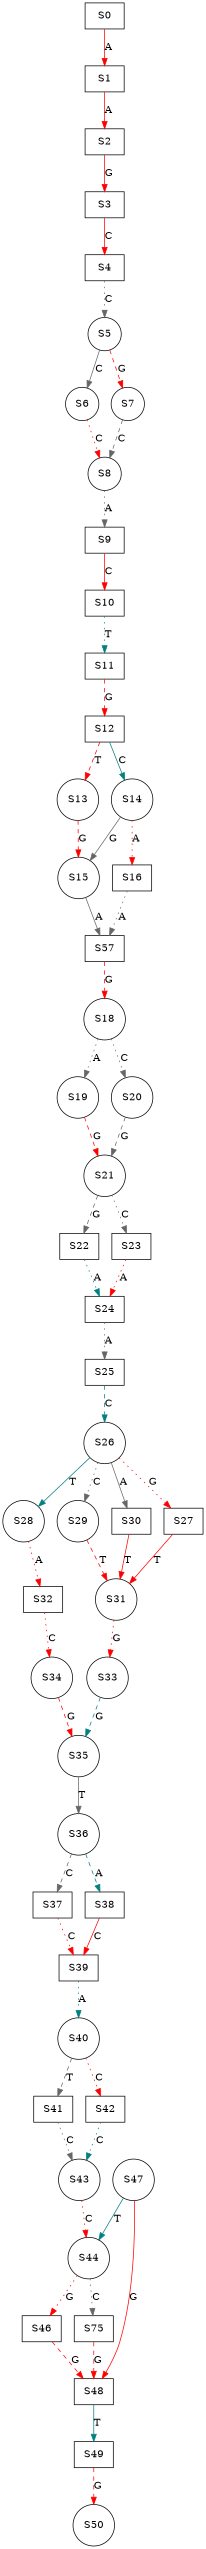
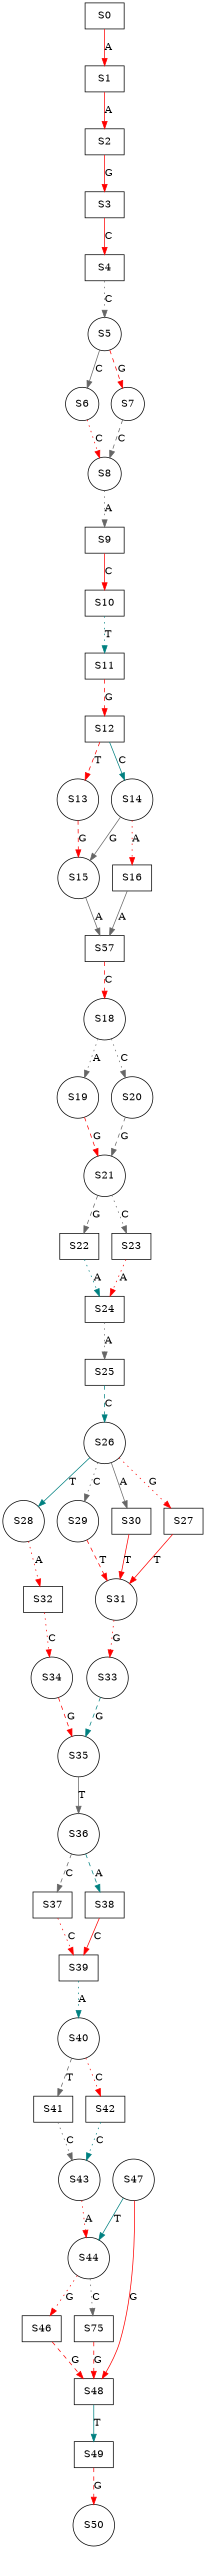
  strict digraph {
    node [shape=box]
    edge [color=red style=dotted]
    S0
    S1
    S2
    S3
    S4
    S5 [shape=circle]
    S6 [shape=circle]
    S7 [shape=circle]
    S8 [shape=circle]
    S9
    S10
    S11
    S12
    S13 [shape=circle]
    S14 [shape=circle]
    S15 [shape=circle]
    S16
    n18 [label=S57]
    S18 [shape=circle]
    S19 [shape=circle]
    S20 [shape=circle]
    S21 [shape=circle]
    S22
    S23
    S24
    S25
    S26 [shape=circle]
    S27
    S28 [shape=circle]
    S29 [shape=circle]
    S30
    S31 [shape=circle]
    S32
    S33 [shape=circle]
    S34 [shape=circle]
    S35 [shape=circle]
    S36 [shape=circle]
    S37
    S38
    S39
    S40 [shape=circle]
    S41
    S42
    S43 [shape=circle]
    S44 [shape=circle]
    n46 [label=S75]
    S46
    S48
    S47 [shape=circle]
    S49
    S50 [shape=circle]
    S0 -> S1 [label=A style=solid]
    S1 -> S2 [label=A style=solid]
    S2 -> S3 [label=G style=solid]
    S3 -> S4 [label=C style=solid]
    S4 -> S5 [color=gray40 label=C]
    S5 -> S6 [color=gray40 label=C style=solid]
    S5 -> S7 [label=G style=dashed]
    S6 -> S8 [label=C]
    S7 -> S8 [color=gray40 label=C style=dashed]
    S8 -> S9 [color=gray40 label=A]
    S9 -> S10 [label=C style=solid]
    S10 -> S11 [color=teal label=T]
    S11 -> S12 [label=G style=dashed]
    S12 -> S13 [label=T style=dashed]
    S12 -> S14 [color=teal label=C style=solid]
    S13 -> S15 [label=G style=dashed]
    S14 -> S15 [color=gray40 label=G style=solid]
    S14 -> S16 [label=A]
    S15 -> n18 [color=gray40 label=A style=solid]
-   S16 -> n18 [color=gray40 label=A]
-   n18 -> S18 [label=G style=dashed]
+   S16 -> n18 [color=gray40 label=A style=solid]
+   n18 -> S18 [label=C style=dashed]
    S18 -> S19 [color=gray40 label=A]
    S18 -> S20 [color=gray40 label=C]
    S19 -> S21 [label=G style=dashed]
    S20 -> S21 [color=gray40 label=G style=dashed]
    S21 -> S22 [color=gray40 label=G style=dashed]
    S21 -> S23 [color=gray40 label=C]
    S22 -> S24 [color=teal label=A]
    S23 -> S24 [label=A]
    S24 -> S25 [color=gray40 label=A]
    S25 -> S26 [color=teal label=C style=dashed]
    S26 -> S27 [label=G]
    S26 -> S28 [color=teal label=T style=solid]
    S26 -> S29 [color=gray40 label=C]
    S26 -> S30 [color=gray40 label=A style=solid]
    S27 -> S31 [label=T style=solid]
    S28 -> S32 [label=A]
    S29 -> S31 [label=T style=dashed]
    S30 -> S31 [label=T style=solid]
    S31 -> S33 [label=G]
    S32 -> S34 [label=C]
    S33 -> S35 [color=teal label=G style=dashed]
    S34 -> S35 [label=G style=dashed]
    S35 -> S36 [color=gray40 label=T style=solid]
    S36 -> S37 [color=gray40 label=C style=dashed]
    S36 -> S38 [color=teal label=A style=dashed]
    S37 -> S39 [label=C]
    S38 -> S39 [label=C style=solid]
    S39 -> S40 [color=teal label=A]
    S40 -> S41 [color=gray40 label=T style=dashed]
    S40 -> S42 [label=C]
    S41 -> S43 [color=gray40 label=C]
    S42 -> S43 [color=teal label=C]
-   S43 -> S44 [label=C]
+   S43 -> S44 [label=A]
    S44 -> n46 [color=gray40 label=C]
    S44 -> S46 [label=G]
    n46 -> S48 [label=G style=dashed]
    S46 -> S48 [label=G style=dashed]
    S48 -> S49 [color=teal label=T style=solid]
    S47 -> S44 [color=teal label=T style=solid]
    S47 -> S48 [label=G style=solid]
    S49 -> S50 [label=G style=dashed]
  }
